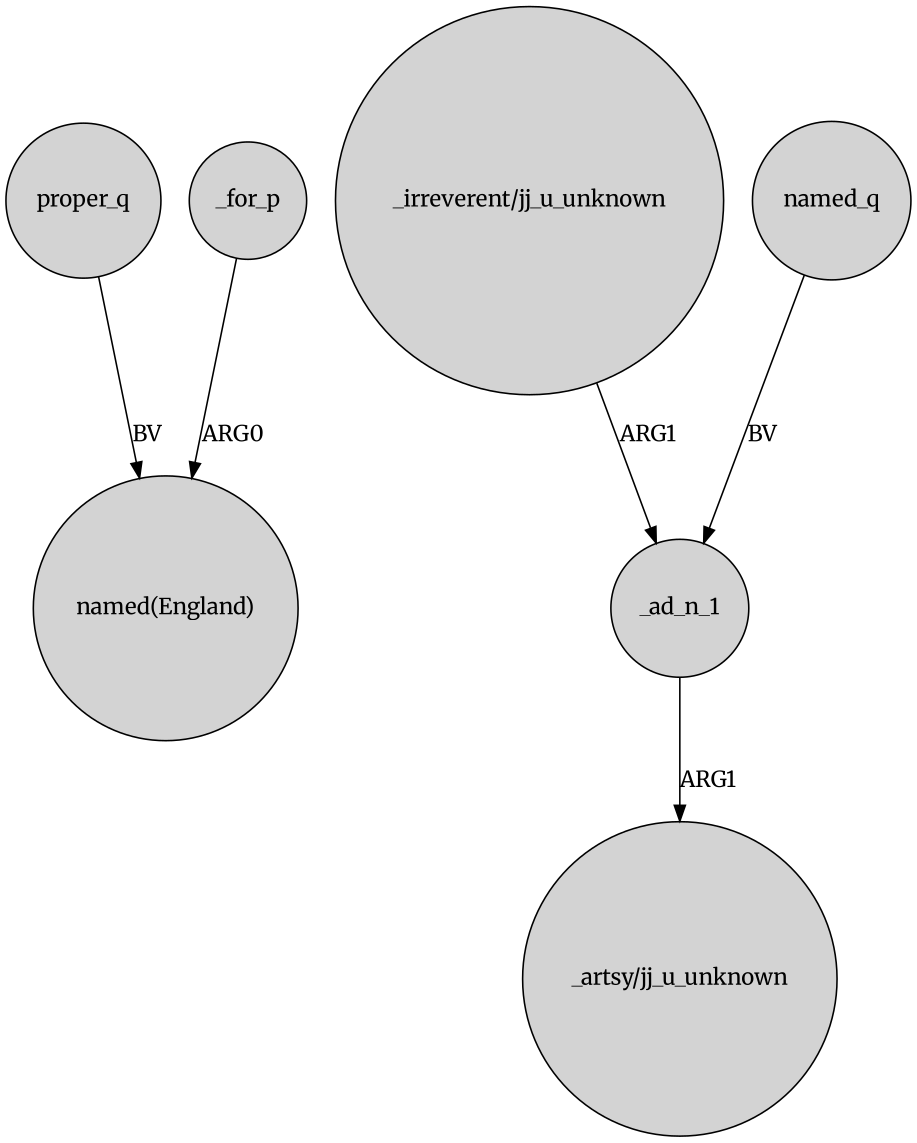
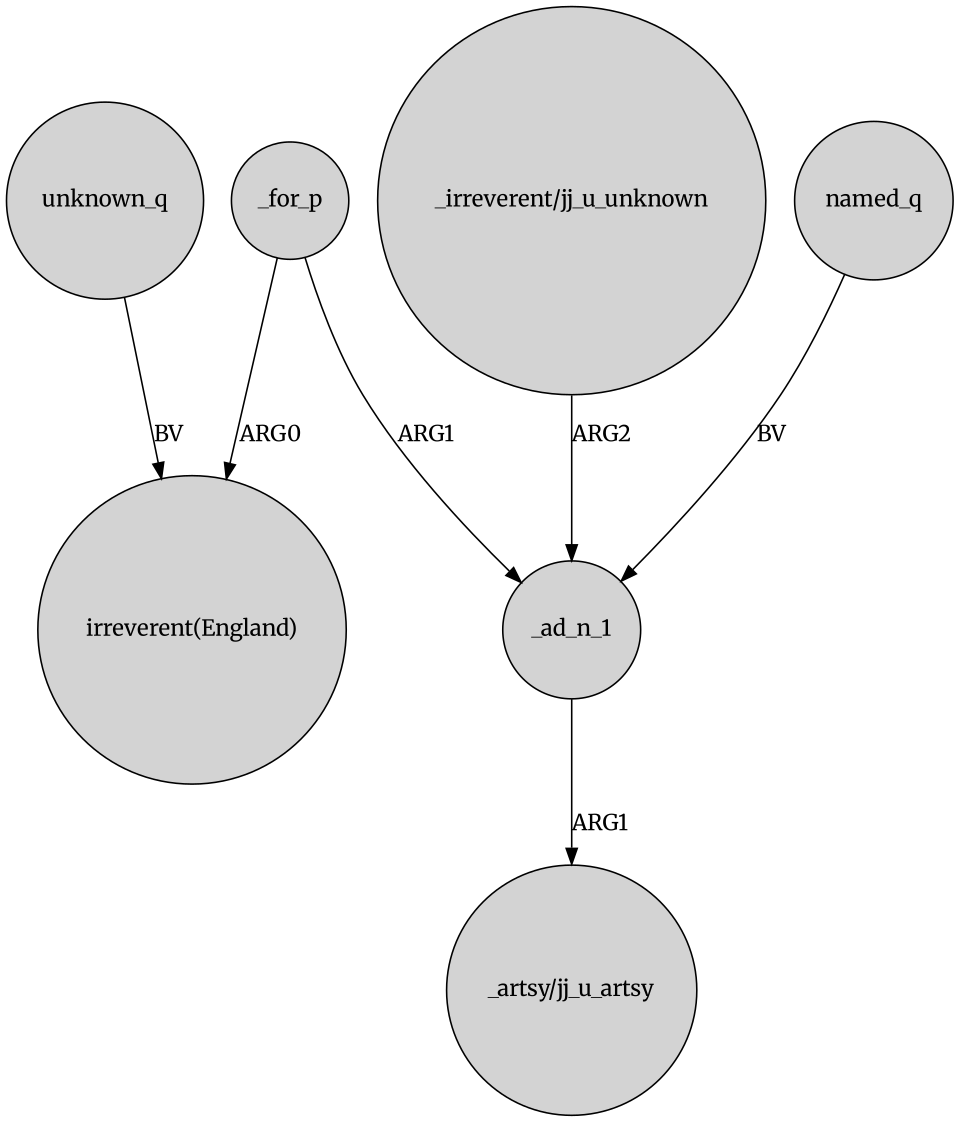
  digraph {
    fontname=Merriweather
    node [fontname=Merriweather shape=circle style=filled]
    edge [fontname=Merriweather]
-   proper_q
-   "named(England)"
+   proper_q [label=unknown_q]
+   "named(England)" [label="irreverent(England)"]
    _ad_n_1
-   "_artsy/jj_u_unknown"
+   "_artsy/jj_u_unknown" [label="_artsy/jj_u_artsy"]
    _for_p
    "_irreverent/jj_u_unknown"
    n7 [label=named_q]
    proper_q -> "named(England)" [label=BV]
    _ad_n_1 -> "_artsy/jj_u_unknown" [label=ARG1]
    _for_p -> "named(England)" [label=ARG0]
-   "_irreverent/jj_u_unknown" -> _ad_n_1 [label=ARG1]
+   _for_p -> _ad_n_1 [label=ARG1]
+   "_irreverent/jj_u_unknown" -> _ad_n_1 [label=ARG2]
    n7 -> _ad_n_1 [label=BV]
  }
